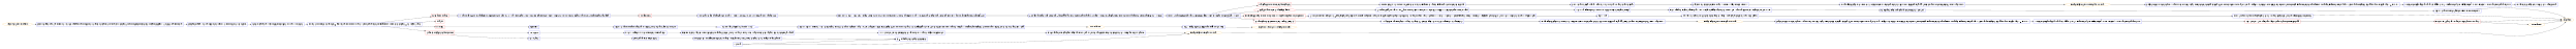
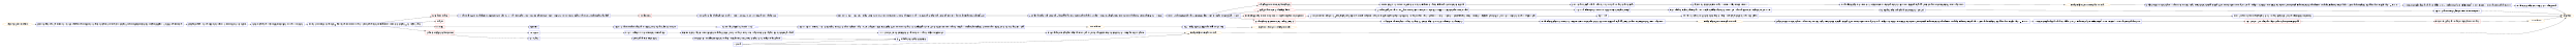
  digraph {
    fontname="DejaVu Sans"
    rankdir=LR
    node [color=blue fontname="DejaVu Sans" shape=box]
    edge [fontname="DejaVu Sans"]
    "EleanorRank4Convo1 begins." [color=orange shape=""]
    n2 [label="Я должна тебя кое о чём спросить, и, думаю, тебе это не понравится. Кажется, ты где-то в глубине души знаешь, что этот разговор однажды придётся завести, учитывая моё состояние."]
    n3 [label="Я доверяю тебе, и ты мне нравишься, поэтому я просто выскажусь, ладно?"]
    n4 [label="На самом деле я не имею права спрашивать, но мне нужно знать."]
    n5 [label="Если бы я полностью изменилась — если бы техрот поглотил меня, и я больше не была той Элеонорой, которую ты знаешь, — ты убьёшь меня?"]
    n6 [color=red label="Ты бы этого хотела?"]
    n7 [color=red label="Конечно."]
    n8 [color=red label="Никогда."]
    n9 [color=red label="Я не буду отвечать на этот вопрос."]
    n10 [label="Хм. Неплохое начало. Ты переводишь разговор на то, чего хочу я, и не используешь мою жизнь для демонстрации своих моральных принципов. Ты даёшь мне понять, что дело здесь не в тебе."]
    n11 [label="Ладно. Эм."]
    n12 [label="Ого. Ладно."]
    n13 [label="Как хочешь."]
    n14 [color=red label="Это редкость."]
    n15 [label="Никаких колебаний, никакой борьбы, простое «да»."]
    n16 [label="Извини. Я немного ошеломлена. Не ожидала, что ты скажешь это так открыто."]
    n17 [label="Я больше не буду спрашивать."]
    n18 [label="К сожалению, это не решает нашу дилемму, потому что значит, что я никогда не смогу передумать."]
    n19 [label="Спасибо. Ты для меня во многом загадка, но теперь я знаю, что ты можешь пустить пулю мне в голову, а такие вещи важны на рабочем месте."]
    n20 [label="Ты сможешь позволить монстру жить?" shape=ellipse]
    n21 [label="Полагаю, нам придётся дождаться момента, когда это случится, чтобы увидеть, как ты отреагируешь, верно?"]
    n22 [label="Допустим, я скажу «да», я бы хотела, чтобы ты покончил со мной быстро и чисто, а не позволил мне жить дальше как безумное чудовище. Допустим, это то, чего Элеонора хочет СЕЙЧАС."]
    n23 [label="Иииии я только что почувствовала, как Техрот в моих клетках тревожно задрожал."]
    n24 [label="Извини, извини, просто я живу каждый день, слушая, как Лэтти твердит мне в ухо, что я не заслуживаю быть здесь, а Артур смотрит на меня, как на безнадёжный случай, считая дни до того момента, когда ему придётся это сделать. Я просто не ожидала, что ты так скажешь, вот и всё."]
    n25 [label="Ты — смертельная маленькая загадка."]
    n26 [label="А что если это безумное чудовище — это всё ещё я, только в большей степени? Что если, когда моя человечность сгорит в горниле Техрота, я больше НЕ захочу умирать?"]
    n27 [label="Думаю, теперь он будет вести себя немного лучше. Ничто так не наводит страх на паразита, как угроза его хозяину, верно?"]
    n28 [color=orange label="+20 Chemistry" shape=""]
    n29 [label="Потому что это заставляет меня чувствовать себя живой, Скиталец. По-настоящему живой."]
    n30 [color=orange label="Boolean EleanorNoDate is now true." shape=""]
    n31 [label="Плачу. Слезы счастья. Давайте скорее. Пожалуйста"]
    n32 [label="И я тоже."]
    n33 [color=red label="Мне всё равно пришлось бы это сделать."]
    n34 [color=red label="Замечание принято. Я не сделаю этого." shape=ellipse]
    n35 [color=red label="Это будет зависеть от того, сколько других людей подвергнутся опасности."]
    n36 [color=red label="Ты не ответила на вопрос. Ты бы хотела, чтобы я?"]
    "Chat ends." [color=orange shape=""]
    "Chat ends. Next chat will be EleanorMonster." [color=orange shape=""]
    n39 [label="Хорошо. Значит, мы приносим счастливую, сильную Элеонору в жертву Элеоноре, какой она была раньше?"]
    n40 [label="Ах, то есть всё, что мне нужно, — это хлопнуть своими большими красивыми глазами, и вся твоя решимость рухнет?"]
    n41 [label="Ах, понятно. В этом сценарии я — бесчеловечное чудовище, которое, предположительно, убивает людей налево и направо. Ты можешь отнести меня к категории «хищных животных», вроде бешеных собак и голодных медведей, а это значит, что никаких моральных дилемм не возникает."]
    n42 [label="… Не знаю. В некоторые дни мне так кажется. Я чувствую себя, как типичный персонаж из мелодрамы."]
    n43 [label="Я могу изменить своё мнение и решить жить, но ты не можешь изменить своё?"]
    n44 [label="И каким же бесстрашным охотником на вампиров ты станешь тогда?"]
    n45 [label="Скажи мне."]
    n46 [label="«О нет, бедная девушка, которую мы когда-то любили, стала сексуальным вампиром. Давайте убьём её, чтобы в смерти она снова стала чистой и невинной.»"]
    n47 [label="Я не должна удивляться. Это конец, к которому тебя готовят истории."]
    n48 [label="Скажу тебе. Ты будешь персонажем, кто умирает на середине фильма, потому что у него не хватило духу сделать то, что нужно."]
    n49 [label="Неужели ты ждёшь, пока я найду свою первую жертву, прежде чем всадить мне пулю в череп?"]
    n50 [color=orange label="Boolean EleanorArthurNightmare is now true." shape=""]
    n51 [label="«О нет, бедная девушка, которую мы когда-то любили, стала сексуальным вампиром. Давайте убьём её, чтобы в смерти она снова стала чистой и невинной.»"]
    n52 [label="Ты станешь предупреждением для остальных, вот что!"]
    n53 [label="Потому что если ты этого не сделаешь, как ты можешь надеяться, что я не представляю опасность?"]
    n54 [label="Я реально зациклилась на этом. Мне снились кошмары, где я просыпалась на своём диване, а Артур стоял надо мной с мечом в руке и слезами на глазах. Он сквозь зубы говорил что-то вроде: «Элеонора была моей сестрой, но теперь Элеоноры больше нет, и я должен это сделать, даже если это убивает меня», — бу-гу-гу."]
    n55 [color=orange label="Boolean EleanorArthurNightmare is now true." shape=""]
    n56 [label="Извини. Я не полностью честна с тобой. Скоро поговорим."]
    n57 [label="И когда он вонзает лезвие мне между рёбер, я кричу: «Элеонора ПРЯМО ПЕРЕД ТОБОЙ, тупой ублюдок!», но он меня больше не слышит."]
    n58 [label="Я реально зациклилась на этом. Мне снились кошмары, где я просыпалась на своём диване, а Артур стоял надо мной с мечом в руке и слезами на глазах. Он сквозь зубы говорил что-то вроде: «Элеонора была моей сестрой, но теперь Элеоноры больше нет, и я должен это сделать, даже если это убивает меня», — бу-гу-гу."]
    n59 [color=red label="Итак, я слышу, что у тебя нет желания решить этот вопрос заранее."]
    n60 [label="И когда он вонзает лезвие мне между рёбер, я кричу: «Элеонора ПРЯМО ПЕРЕД ТОБОЙ, тупой ублюдок!», но он меня больше не слышит."]
    n61 [color=red label="В таком случае ты не можешь ожидать этого и от меня."]
    n62 [label="Может быть, в следующий раз я увижу тебя во сне."]
    n63 [color=orange label="+20 Chemistry" shape=""]
    "EleanorRank4Convo1 begins." -> n2
    n2 -> n3
    n3 -> n4
    n4 -> n5
    n5 -> n6
    n5 -> n7
    n5 -> n8
    n5 -> n9
    n6 -> n10
    n8 -> n11
    n9 -> n12
    n9 -> n13
    n10 -> n14
    n11 -> n16
    n12 -> n15
    n13 -> n17
    n14 -> n18
    n15 -> n19
    n16 -> n20
    n17 -> n21
    n18 -> n22
    n19 -> n23
    n20 -> n24
    n21 -> n25
    n22 -> n26
    n23 -> n27
    n24 -> n28
    n26 -> n29
    n27 -> n30
    n28 -> n31
    n29 -> n33
    n29 -> n34
    n29 -> n35
    n29 -> n36
    n30 -> "Chat ends."
    n31 -> "Chat ends. Next chat will be EleanorMonster."
    n32 -> n25
    n32 -> n30
    n33 -> n39
    n34 -> n40
    n35 -> n41
    n36 -> n42
    n39 -> n43
    n40 -> n44
    n41 -> n45
    n42 -> n46
    n43 -> n47
    n44 -> n48
    n45 -> n49
    n46 -> n50
    n47 -> n51
    n48 -> n52
    n49 -> n53
    n50 -> n54
    n51 -> n55
    n52 -> n56
    n53 -> "Chat ends."
    n54 -> n57
    n55 -> n58
    n56 -> "Chat ends."
    n57 -> n59
    n58 -> n60
    n59 -> n61
    n60 -> n62
    n61 -> n63
-   n61 -> "Chat ends."
+   n62 -> "Chat ends."
    n63 -> "Chat ends."
  }
